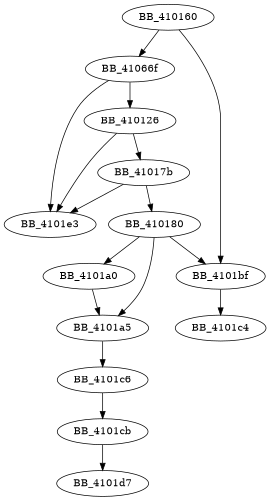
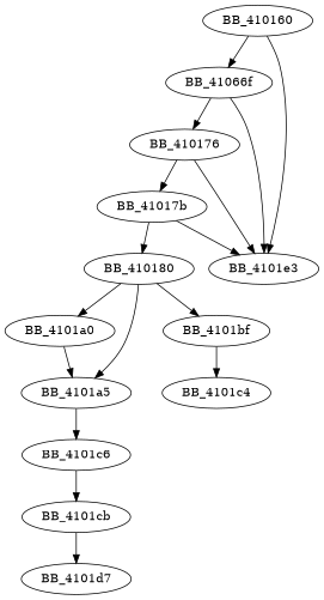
  digraph {
    n1 [label=BB_41066f]
    BB_410160
    BB_4101e3
-   BB_410176 [label=BB_410126]
+   BB_410176
    BB_41017b
    BB_410180
    BB_4101a0
    BB_4101a5
    BB_4101bf
    BB_4101c6
    BB_4101c4
    BB_4101cb
    BB_4101d7
    n1 -> BB_4101e3
    n1 -> BB_410176
    BB_410160 -> n1
-   BB_410160 -> BB_4101bf
+   BB_410160 -> BB_4101e3
    BB_410176 -> BB_4101e3
    BB_410176 -> BB_41017b
    BB_41017b -> BB_4101e3
    BB_41017b -> BB_410180
    BB_410180 -> BB_4101a0
    BB_410180 -> BB_4101a5
    BB_410180 -> BB_4101bf
    BB_4101a0 -> BB_4101a5
    BB_4101a5 -> BB_4101c6
    BB_4101bf -> BB_4101c4
    BB_4101c6 -> BB_4101cb
    BB_4101cb -> BB_4101d7
  }
